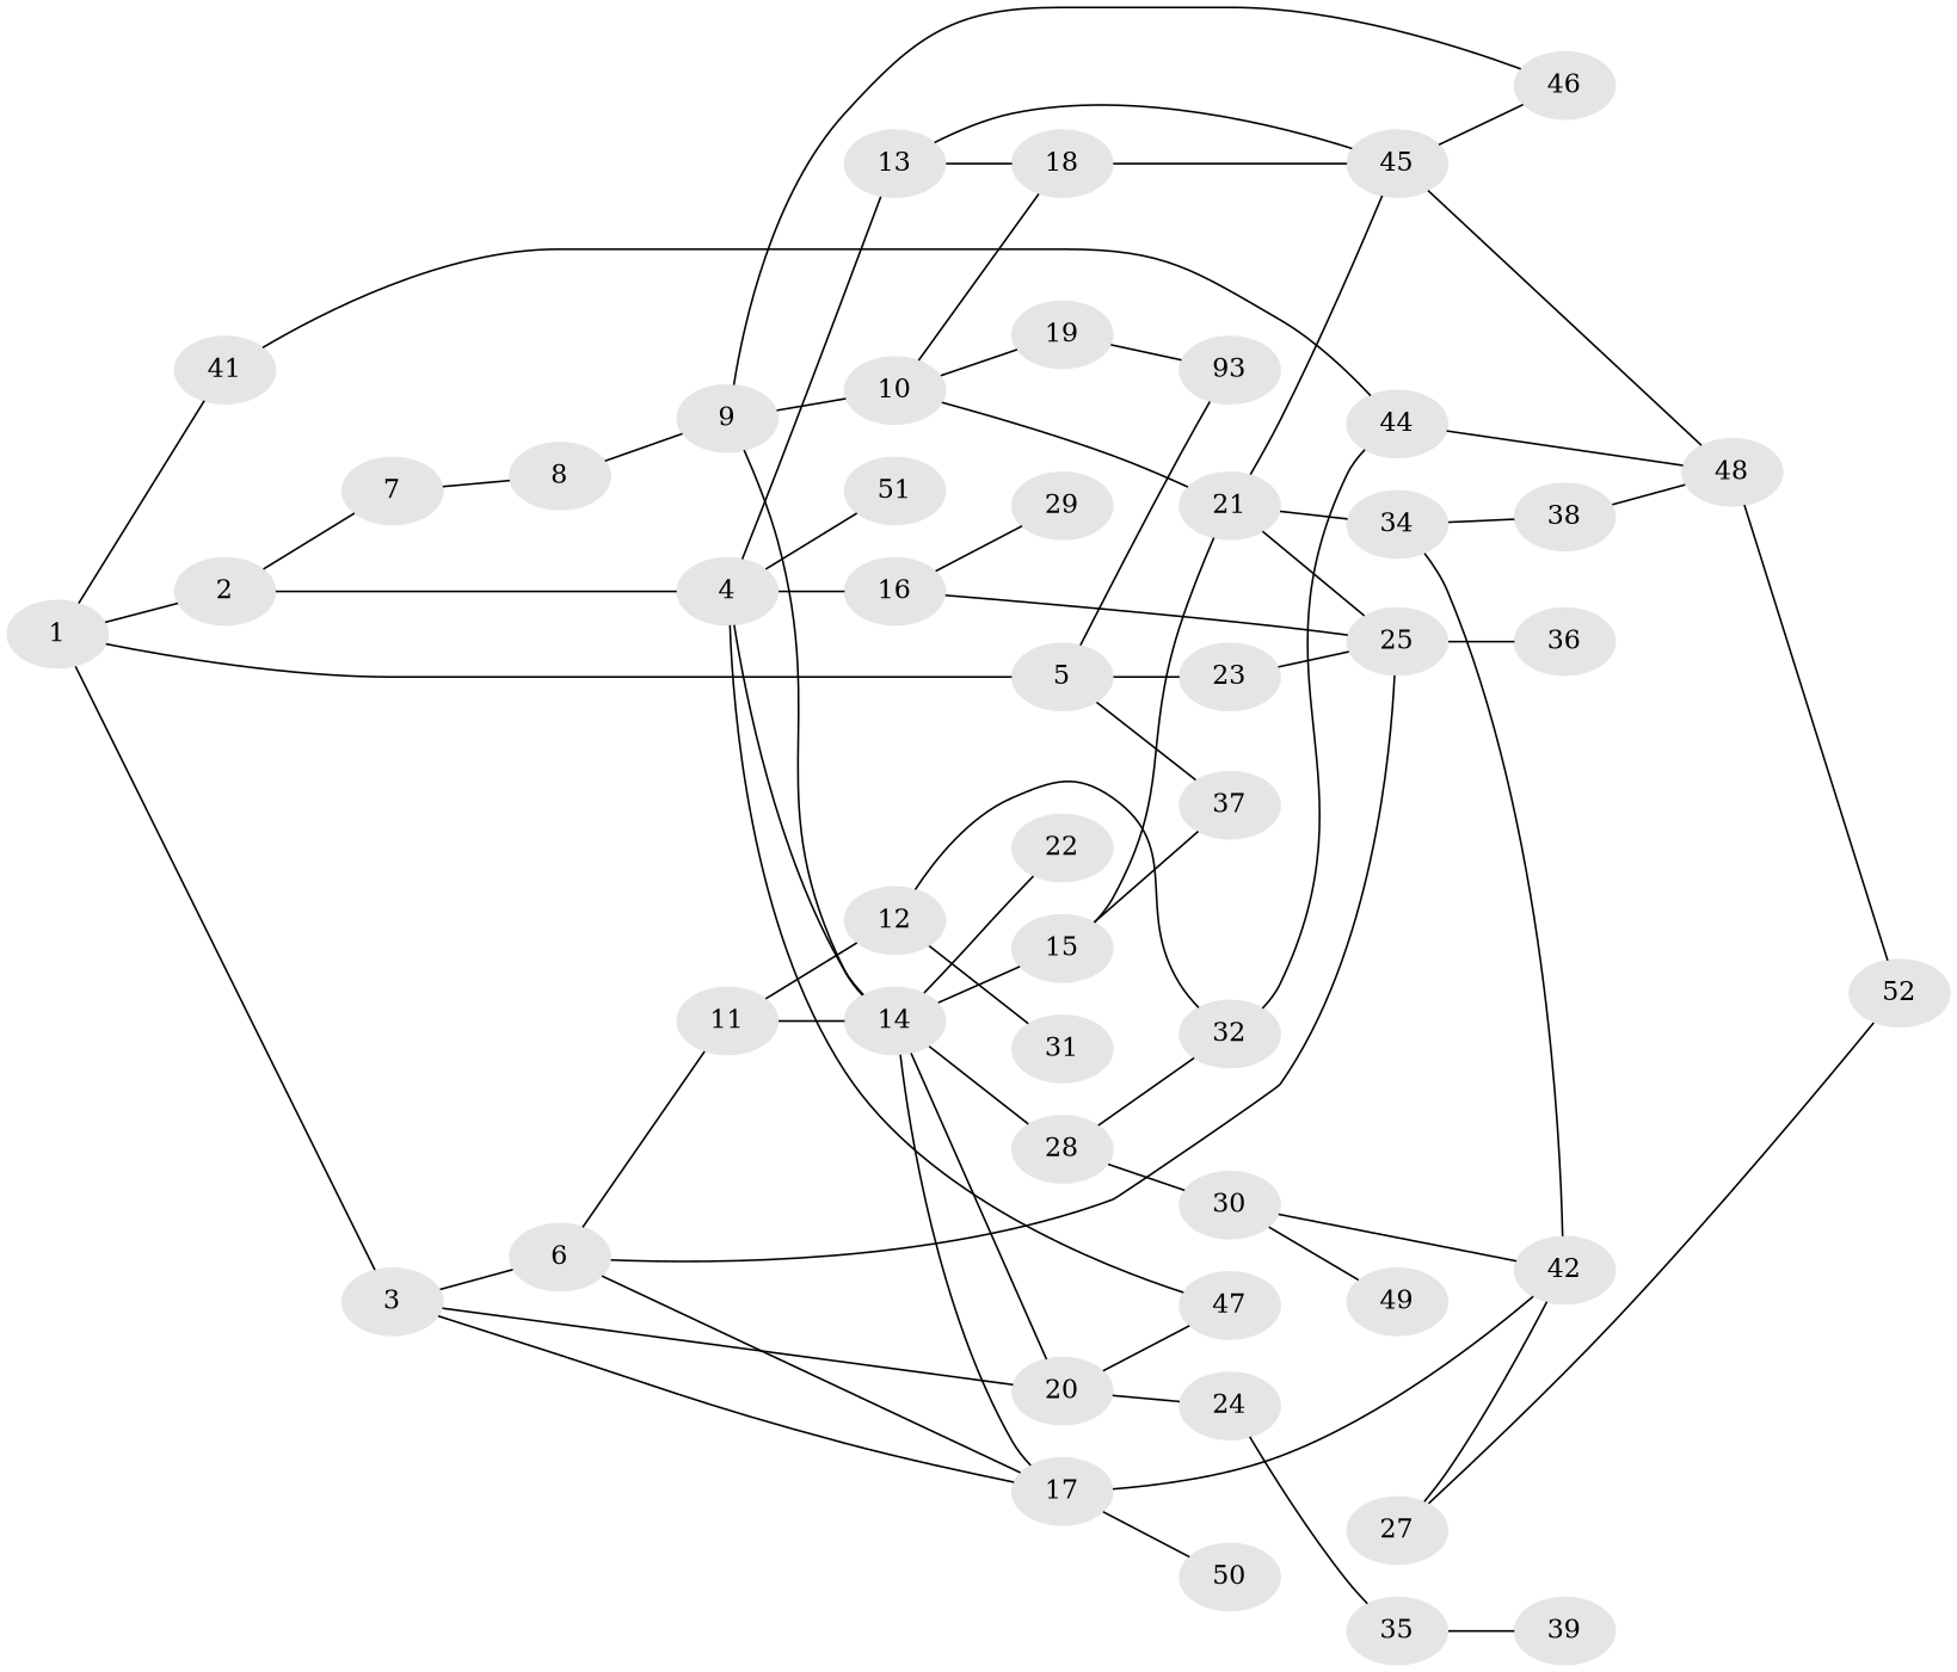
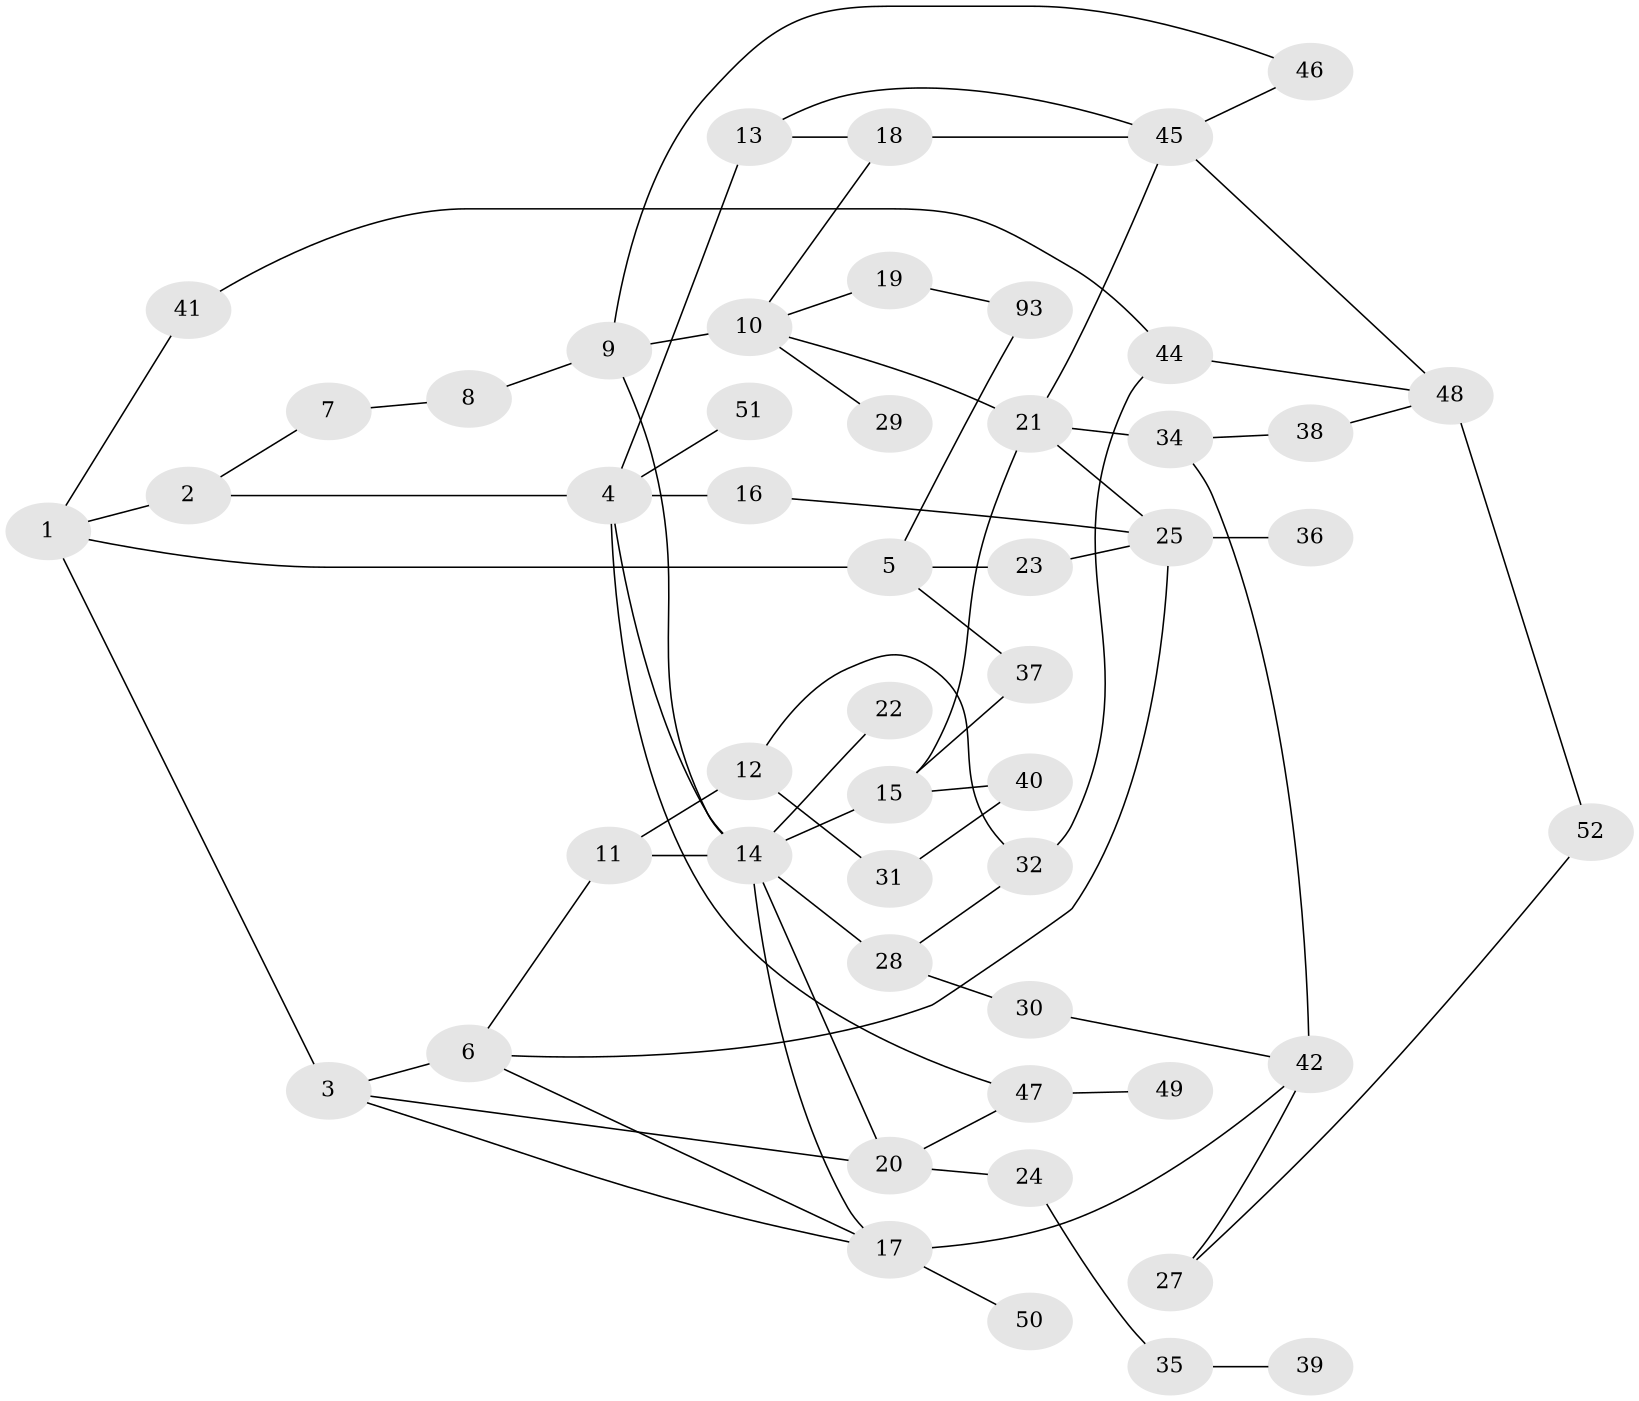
  graph {
    rankdir=LR
    node [color=gray90 style=filled]
    1
    2
    3
    5
    41
    4
    7
    6
    17
    20
    23
    n12 [label=93]
    37
    44
    13
    14
    16
    47
    51
    8
    11
    25
    42
    50
    24
    18
    45
    15
    22
    28
    29
    49
    12
    36
    9
    10
    46
    19
    21
    34
    31
    32
+   40
    48
    30
    35
    38
    39
    27
    52
    1 -- 2
    1 -- 3
    1 -- 5
    1 -- 41
    2 -- 4
    2 -- 7
    3 -- 6
    3 -- 17
    3 -- 20
    5 -- 23
    5 -- n12
    5 -- 37
    41 -- 44
    4 -- 13
    4 -- 14
    4 -- 16
    4 -- 47
    4 -- 51
    7 -- 8
    6 -- 17
    6 -- 11
    6 -- 25
    17 -- 42
    17 -- 50
    20 -- 47
    20 -- 24
    23 -- 25
    44 -- 48
    13 -- 18
    13 -- 45
    14 -- 17
    14 -- 20
    14 -- 15
    14 -- 22
    14 -- 28
    16 -- 25
-   16 -- 29
-   30 -- 49
+   10 -- 29
+   47 -- 49
    8 -- 9
    11 -- 14
    11 -- 12
    25 -- 36
    24 -- 35
    18 -- 45
    45 -- 46
    45 -- 48
    15 -- 37
    15 -- 21
+   15 -- 40
    28 -- 32
    28 -- 30
    12 -- 31
    12 -- 32
    9 -- 14
    9 -- 10
    9 -- 46
    10 -- 18
    10 -- 19
    10 -- 21
    19 -- n12
    21 -- 25
    21 -- 45
    21 -- 34
    34 -- 42
    34 -- 38
+   31 -- 40
    32 -- 44
    48 -- 52
    30 -- 42
    35 -- 39
    38 -- 48
    27 -- 42
    27 -- 52
  }
